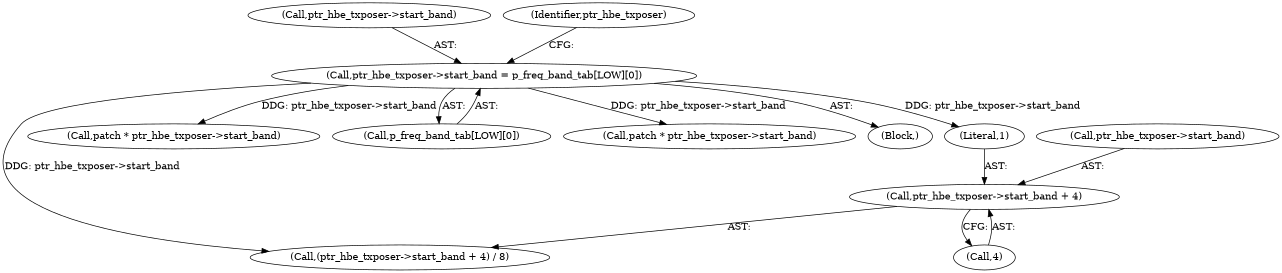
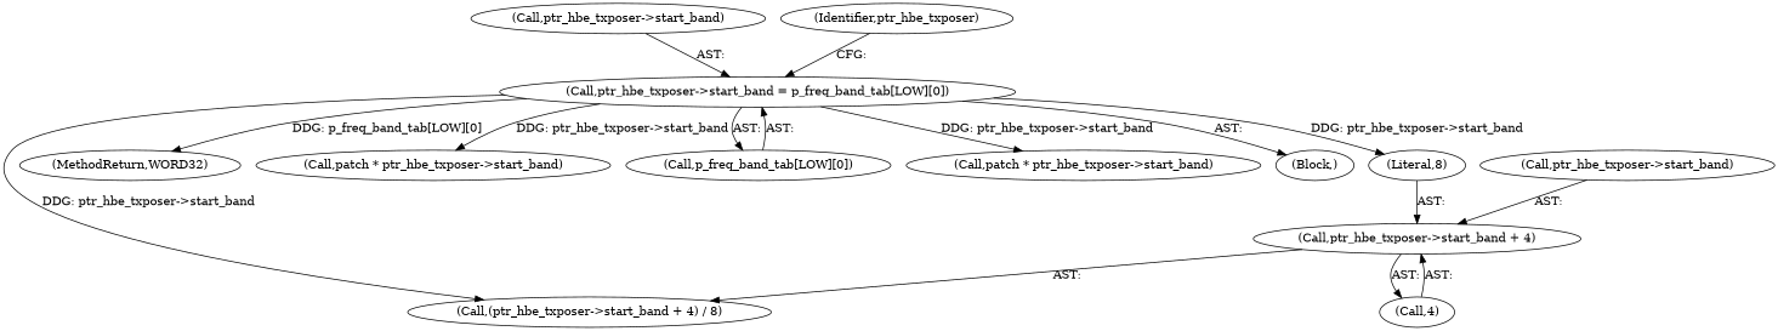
  digraph {
    n1 [label="(Call,ptr_hbe_txposer->start_band + 4)"]
    n2 [label="(Call,4)"]
    n3 [label="(Call,(ptr_hbe_txposer->start_band + 4) / 8)"]
+   n4 [label="(MethodReturn,WORD32)"]
    n5 [label="(Call,ptr_hbe_txposer->start_band = p_freq_band_tab[LOW][0])"]
    n6 [label="(Call,patch * ptr_hbe_txposer->start_band)"]
    n7 [label="(Call,p_freq_band_tab[LOW][0])"]
    n8 [label="(Call,patch * ptr_hbe_txposer->start_band)"]
    n9 [label="(Block,)"]
-   n10 [label="(Literal,1)"]
+   n10 [label="(Literal,8)"]
    n11 [label="(Call,ptr_hbe_txposer->start_band)"]
    n12 [label="(Call,ptr_hbe_txposer->start_band)"]
    n13 [label="(Identifier,ptr_hbe_txposer)"]
-   n1 -> n2 [label="CFG: "]
+   n1 -> n2 [label="AST: "]
    n1 -> n3 [label="AST: "]
    n2 -> n1 [label="AST: "]
    n5 -> n3 [label="DDG: ptr_hbe_txposer->start_band"]
+   n5 -> n4 [label="DDG: p_freq_band_tab[LOW][0]"]
    n5 -> n6 [label="DDG: ptr_hbe_txposer->start_band"]
    n5 -> n7 [label="AST: "]
    n5 -> n8 [label="DDG: ptr_hbe_txposer->start_band"]
    n5 -> n9 [label="AST: "]
    n5 -> n10 [label="DDG: ptr_hbe_txposer->start_band"]
    n7 -> n5 [label="AST: "]
    n10 -> n1 [label="AST: "]
    n11 -> n5 [label="AST: "]
    n12 -> n1 [label="AST: "]
    n13 -> n5 [label="CFG: "]
  }
